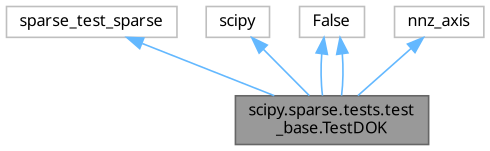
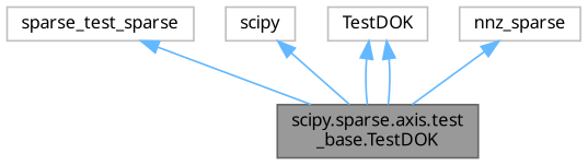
  digraph {
    fontname="Noto Sans"
    node [color=grey75 fillcolor=white fontname="Noto Sans" fontsize=10 shape=box style=filled]
    edge [color=steelblue1 dir=back fontname="Noto Sans" fontsize=10 labelfontname=Helvetica labelfontsize=10 style=solid]
-   n1 [color=gray40 fillcolor=grey60 fontcolor=black height=0.2 label="scipy.sparse.tests.test\l_base.TestDOK" width=0.4]
+   n1 [color=gray40 fillcolor=grey60 fontcolor=black height=0.2 label="scipy.sparse.axis.test\l_base.TestDOK" width=0.4]
    n2 [height=0.2 label=sparse_test_sparse width=0.4]
    n3 [height=0.2 label=scipy width=0.4]
-   n4 [height=0.2 label=False width=0.4]
-   n5 [height=0.2 label=nnz_axis width=0.4]
+   n4 [height=0.2 label=TestDOK width=0.4]
+   n5 [height=0.2 label=nnz_sparse width=0.4]
    n2 -> n1
    n3 -> n1
    n4 -> n1
    n4 -> n1
    n5 -> n1
  }
